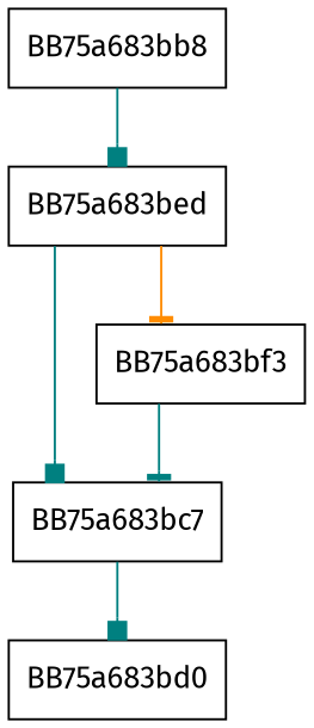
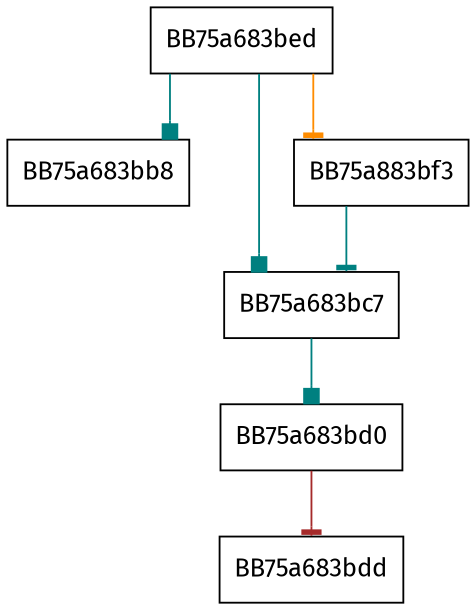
  digraph {
    fontname="Fira Sans"
    splines=ortho
    node [fontname="Fira Sans" shape=box]
    edge [arrowhead=box color=teal fontname="Fira Sans"]
    BB75a683bb8
    BB75a683bed
    BB75a683bc7
-   BB75a683bf3
+   BB75a683bf3 [label=BB75a883bf3]
    BB75a683bd0
-   BB75a683bb8 -> BB75a683bed
+   BB75a683bdd
+   BB75a683bed -> BB75a683bb8
    BB75a683bed -> BB75a683bc7
    BB75a683bed -> BB75a683bf3 [arrowhead=tee color=darkorange]
    BB75a683bc7 -> BB75a683bd0
    BB75a683bf3 -> BB75a683bc7 [arrowhead=tee]
+   BB75a683bd0 -> BB75a683bdd [arrowhead=tee color=brown]
  }
